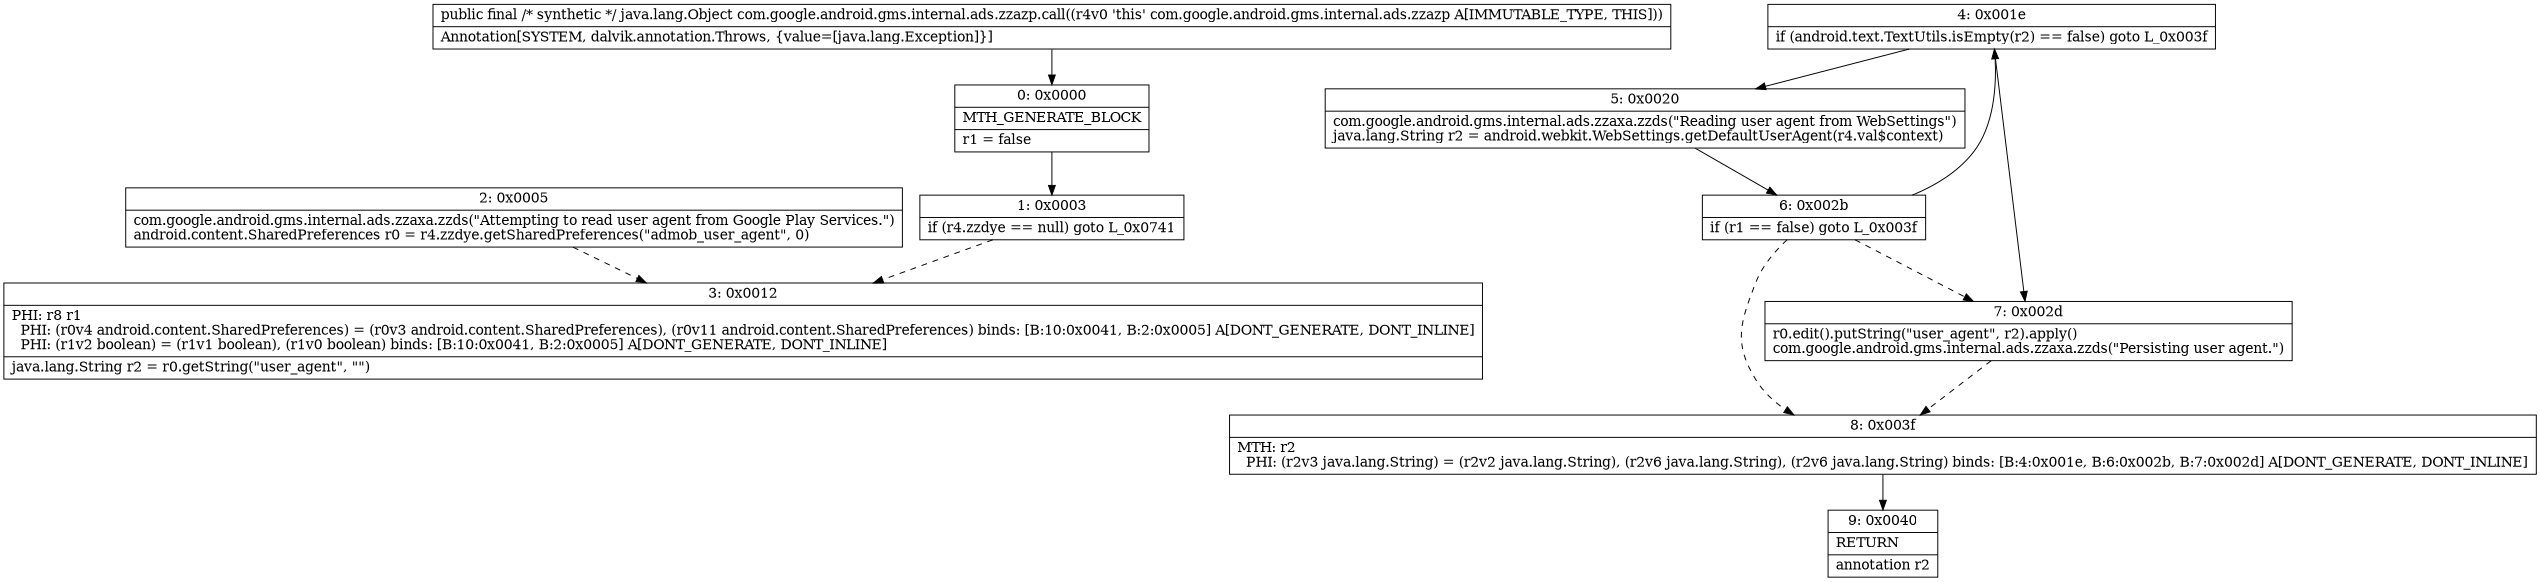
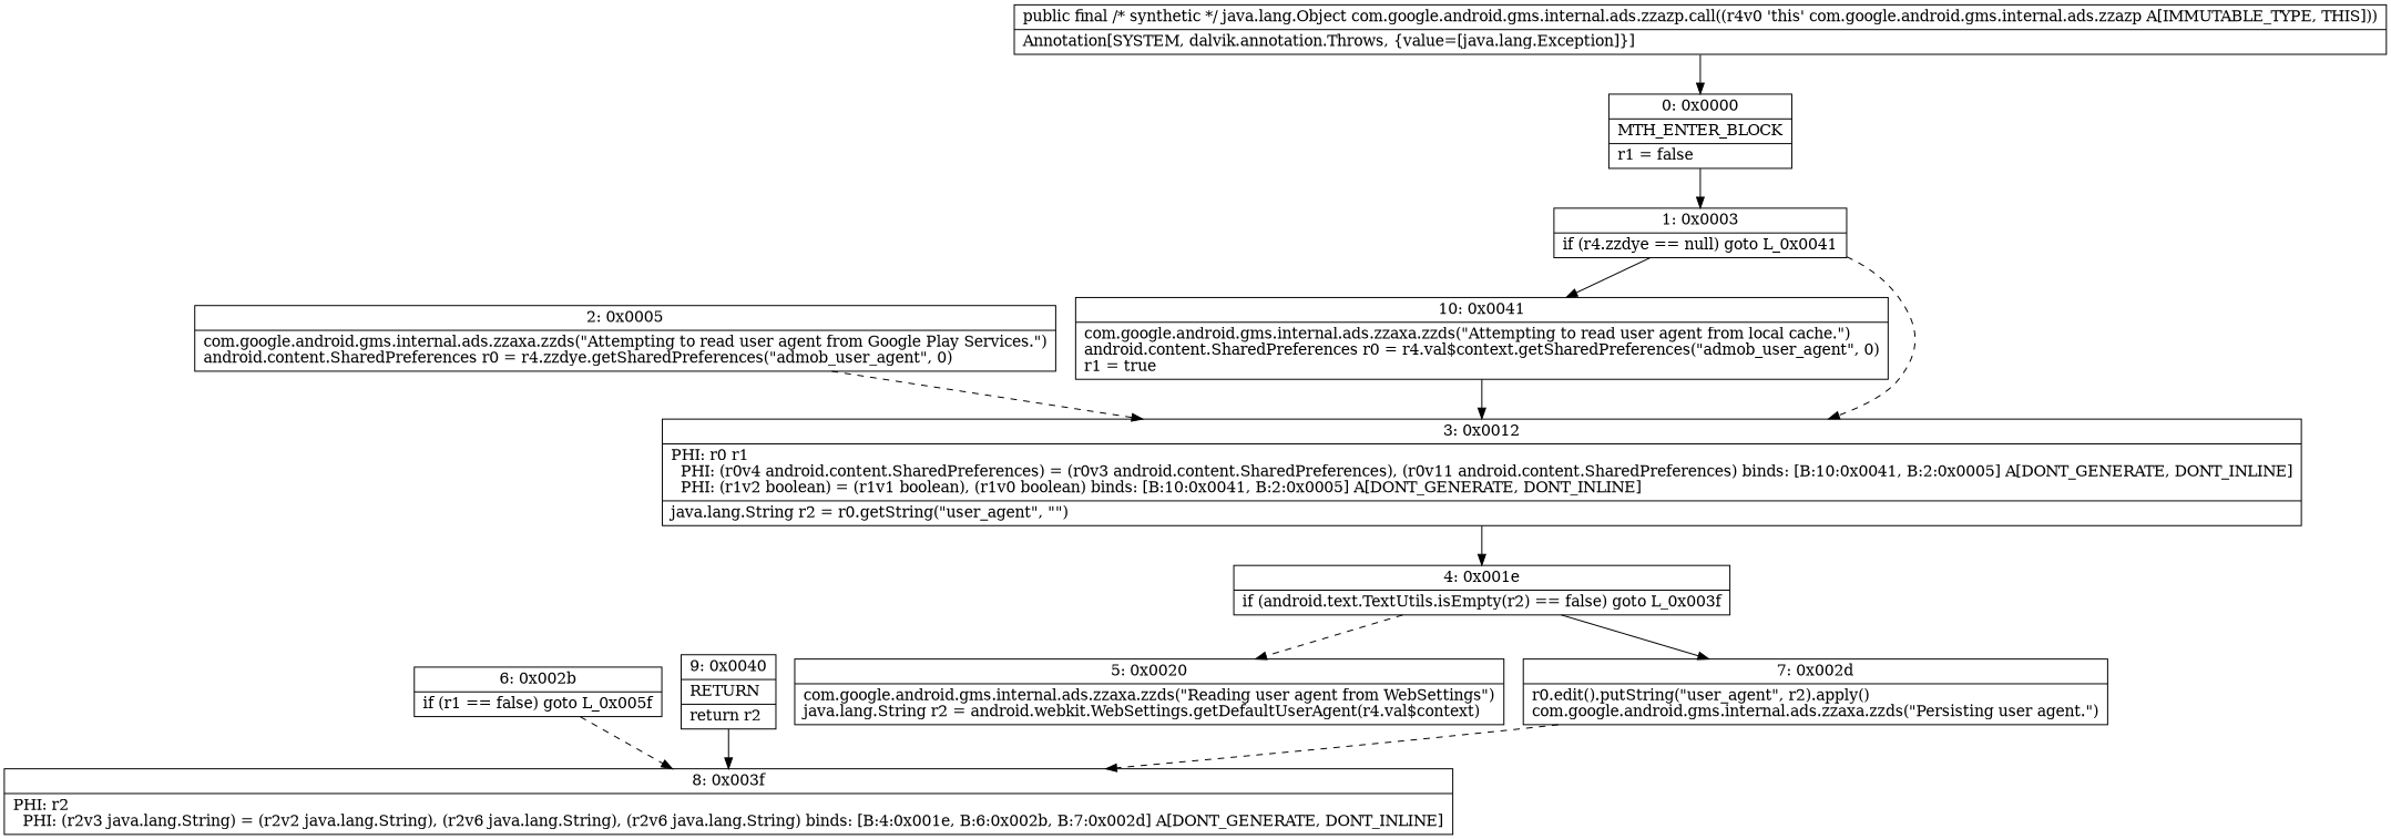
  digraph {
    node [shape=record]
-   n1 [label="{0\:\ 0x0000|MTH_GENERATE_BLOCK\l|r1 = false\l}"]
-   n2 [label="{1\:\ 0x0003|if (r4.zzdye == null) goto L_0x0741\l}"]
-   n4 [label="{3\:\ 0x0012|PHI: r8 r1 \l  PHI: (r0v4 android.content.SharedPreferences) = (r0v3 android.content.SharedPreferences), (r0v11 android.content.SharedPreferences) binds: [B:10:0x0041, B:2:0x0005] A[DONT_GENERATE, DONT_INLINE]\l  PHI: (r1v2 boolean) = (r1v1 boolean), (r1v0 boolean) binds: [B:10:0x0041, B:2:0x0005] A[DONT_GENERATE, DONT_INLINE]\l|java.lang.String r2 = r0.getString(\"user_agent\", \"\")\l}"]
+   n1 [label="{0\:\ 0x0000|MTH_ENTER_BLOCK\l|r1 = false\l}"]
+   n2 [label="{1\:\ 0x0003|if (r4.zzdye == null) goto L_0x0041\l}"]
+   n3 [label="{10\:\ 0x0041|com.google.android.gms.internal.ads.zzaxa.zzds(\"Attempting to read user agent from local cache.\")\landroid.content.SharedPreferences r0 = r4.val$context.getSharedPreferences(\"admob_user_agent\", 0)\lr1 = true\l}"]
+   n4 [label="{3\:\ 0x0012|PHI: r0 r1 \l  PHI: (r0v4 android.content.SharedPreferences) = (r0v3 android.content.SharedPreferences), (r0v11 android.content.SharedPreferences) binds: [B:10:0x0041, B:2:0x0005] A[DONT_GENERATE, DONT_INLINE]\l  PHI: (r1v2 boolean) = (r1v1 boolean), (r1v0 boolean) binds: [B:10:0x0041, B:2:0x0005] A[DONT_GENERATE, DONT_INLINE]\l|java.lang.String r2 = r0.getString(\"user_agent\", \"\")\l}"]
    n5 [label="{2\:\ 0x0005|com.google.android.gms.internal.ads.zzaxa.zzds(\"Attempting to read user agent from Google Play Services.\")\landroid.content.SharedPreferences r0 = r4.zzdye.getSharedPreferences(\"admob_user_agent\", 0)\l}"]
    n6 [label="{4\:\ 0x001e|if (android.text.TextUtils.isEmpty(r2) == false) goto L_0x003f\l}"]
    n7 [label="{5\:\ 0x0020|com.google.android.gms.internal.ads.zzaxa.zzds(\"Reading user agent from WebSettings\")\ljava.lang.String r2 = android.webkit.WebSettings.getDefaultUserAgent(r4.val$context)\l}"]
    n8 [label="{7\:\ 0x002d|r0.edit().putString(\"user_agent\", r2).apply()\lcom.google.android.gms.internal.ads.zzaxa.zzds(\"Persisting user agent.\")\l}"]
-   n9 [label="{6\:\ 0x002b|if (r1 == false) goto L_0x003f\l}"]
-   n10 [label="{8\:\ 0x003f|MTH: r2 \l  PHI: (r2v3 java.lang.String) = (r2v2 java.lang.String), (r2v6 java.lang.String), (r2v6 java.lang.String) binds: [B:4:0x001e, B:6:0x002b, B:7:0x002d] A[DONT_GENERATE, DONT_INLINE]\l}"]
-   n11 [label="{9\:\ 0x0040|RETURN\l|annotation r2\l}"]
+   n9 [label="{6\:\ 0x002b|if (r1 == false) goto L_0x005f\l}"]
+   n10 [label="{8\:\ 0x003f|PHI: r2 \l  PHI: (r2v3 java.lang.String) = (r2v2 java.lang.String), (r2v6 java.lang.String), (r2v6 java.lang.String) binds: [B:4:0x001e, B:6:0x002b, B:7:0x002d] A[DONT_GENERATE, DONT_INLINE]\l}"]
+   n11 [label="{9\:\ 0x0040|RETURN\l|return r2\l}"]
    n12 [label="{public final \/* synthetic *\/ java.lang.Object com.google.android.gms.internal.ads.zzazp.call((r4v0 'this' com.google.android.gms.internal.ads.zzazp A[IMMUTABLE_TYPE, THIS]))  | Annotation[SYSTEM, dalvik.annotation.Throws, \{value=[java.lang.Exception]\}]\l}"]
    n1 -> n2
+   n2 -> n3
    n2 -> n4 [style=dashed]
-   n9 -> n6
+   n3 -> n4
+   n4 -> n6
    n5 -> n4 [style=dashed]
-   n6 -> n7 [style=solid]
+   n6 -> n7 [style=dashed]
    n6 -> n8
-   n7 -> n9
    n8 -> n10 [style=dashed]
-   n9 -> n8 [style=dashed]
    n9 -> n10 [style=dashed]
-   n10 -> n11
+   n11 -> n10
    n12 -> n1
  }
